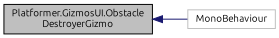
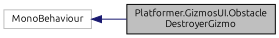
  digraph {
    rankdir=LR
    fontname=Ubuntu
    node [fontname=Ubuntu fontsize=10 shape=record style=filled]
    n1 [color=black fillcolor=grey75 fontcolor=black height=0.2 label="Platformer.GizmosUI.Obstacle\lDestroyerGizmo" width=0.4]
    n2 [color=grey75 fillcolor=white height=0.2 label=MonoBehaviour width=0.4]
-   n1 -> n2 [color=midnightblue dir=back fontname=Ubuntu fontsize=10 labelfontname=Helvetica labelfontsize=10 style=solid]
+   n2 -> n1 [color=midnightblue dir=back fontname=Ubuntu fontsize=10 labelfontname=Helvetica labelfontsize=10 style=solid]
  }
